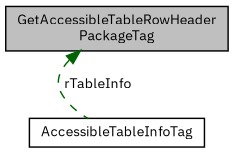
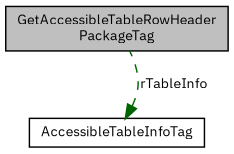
  digraph {
    fontname="IBM Plex Sans"
    node [color=black fontname="IBM Plex Sans" fontsize=10 shape=record style=filled]
    n1 [fillcolor=grey75 fontcolor=black height=0.2 label="GetAccessibleTableRowHeader\lPackageTag" width=0.4]
    n2 [fillcolor=white height=0.2 label=AccessibleTableInfoTag width=0.4]
-   n1 -> n2 [color=darkgreen dir=back fontname="IBM Plex Sans" fontsize=10 label=" rTableInfo" labelfontname=Helvetica labelfontsize=10 style=dashed]
+   n2 -> n1 [color=darkgreen dir=back fontname="IBM Plex Sans" fontsize=10 label=" rTableInfo" labelfontname=Helvetica labelfontsize=10 style=dashed]
  }
